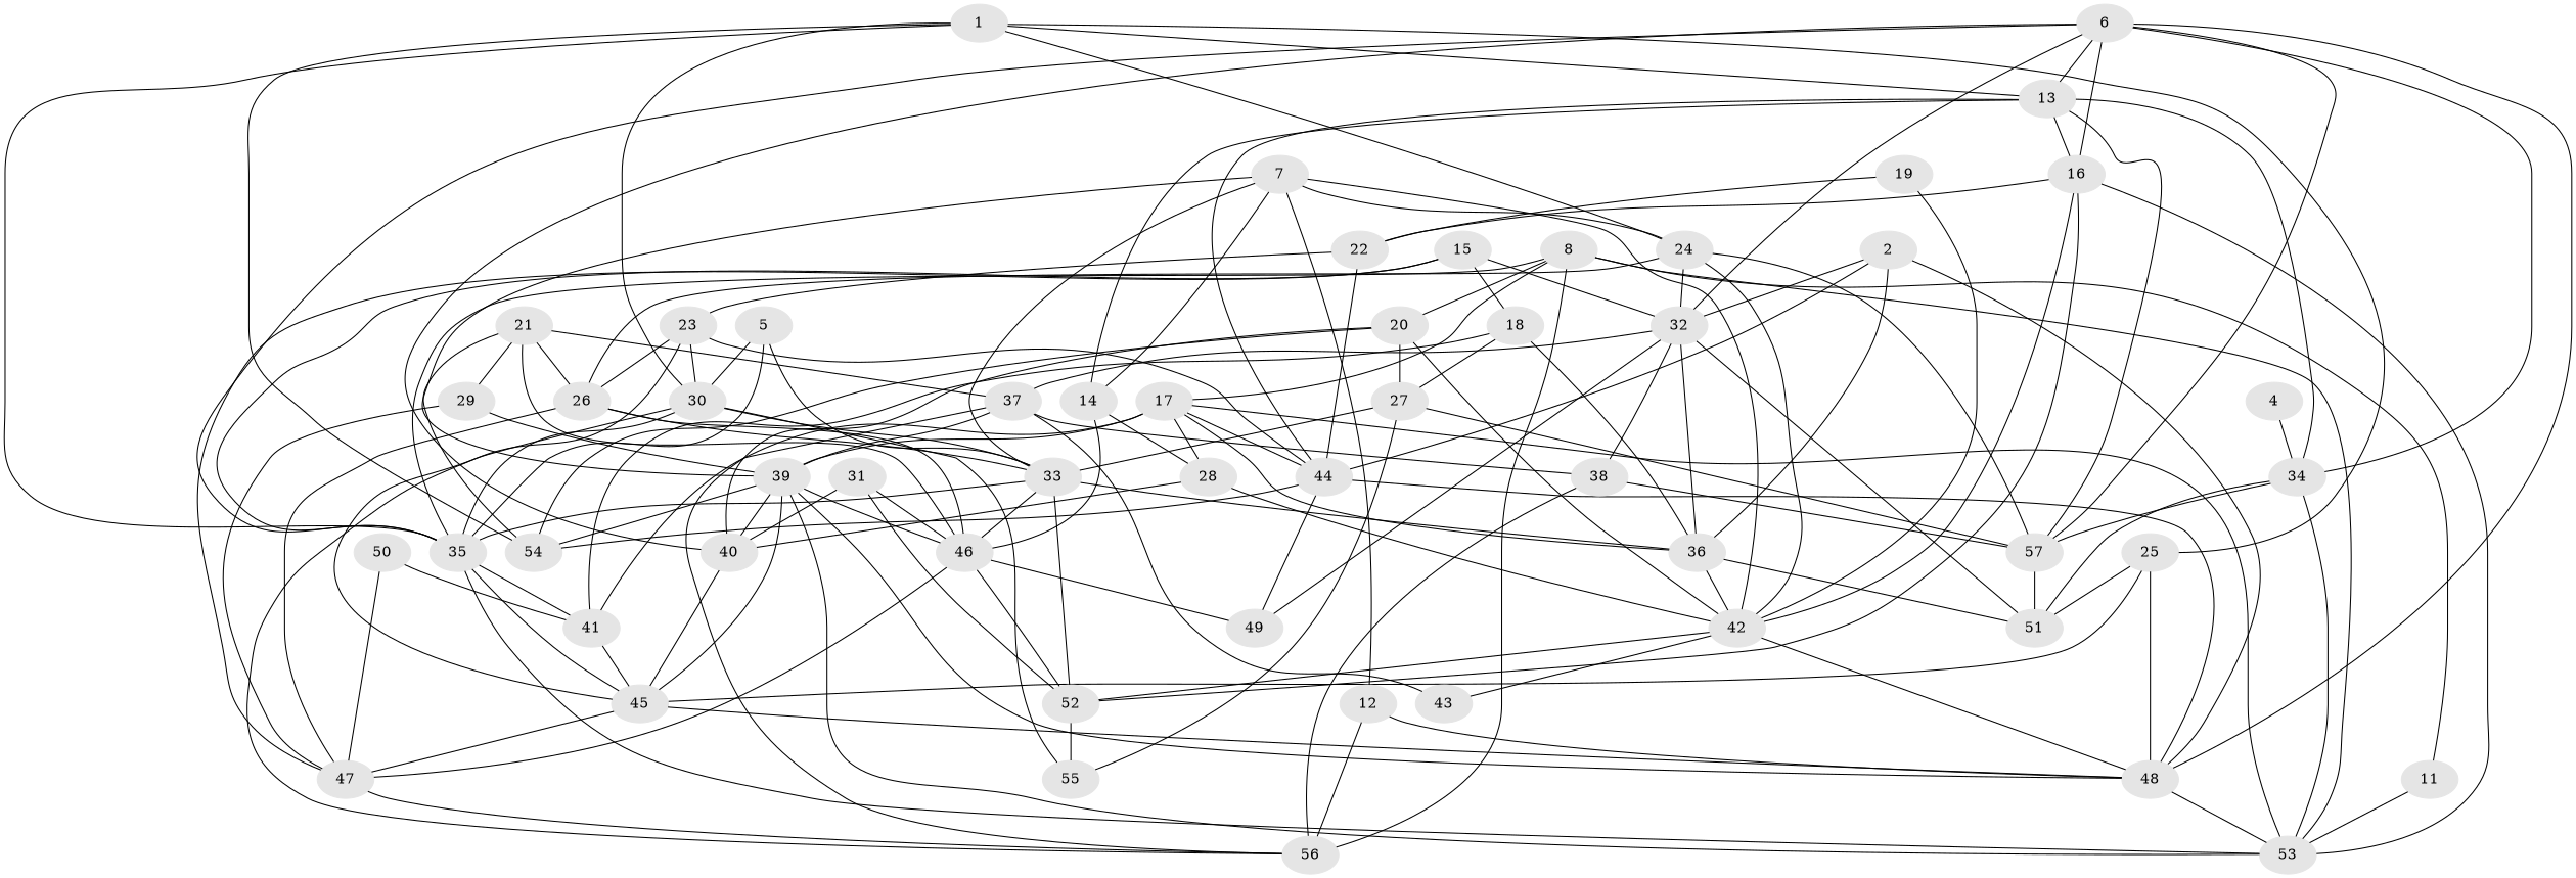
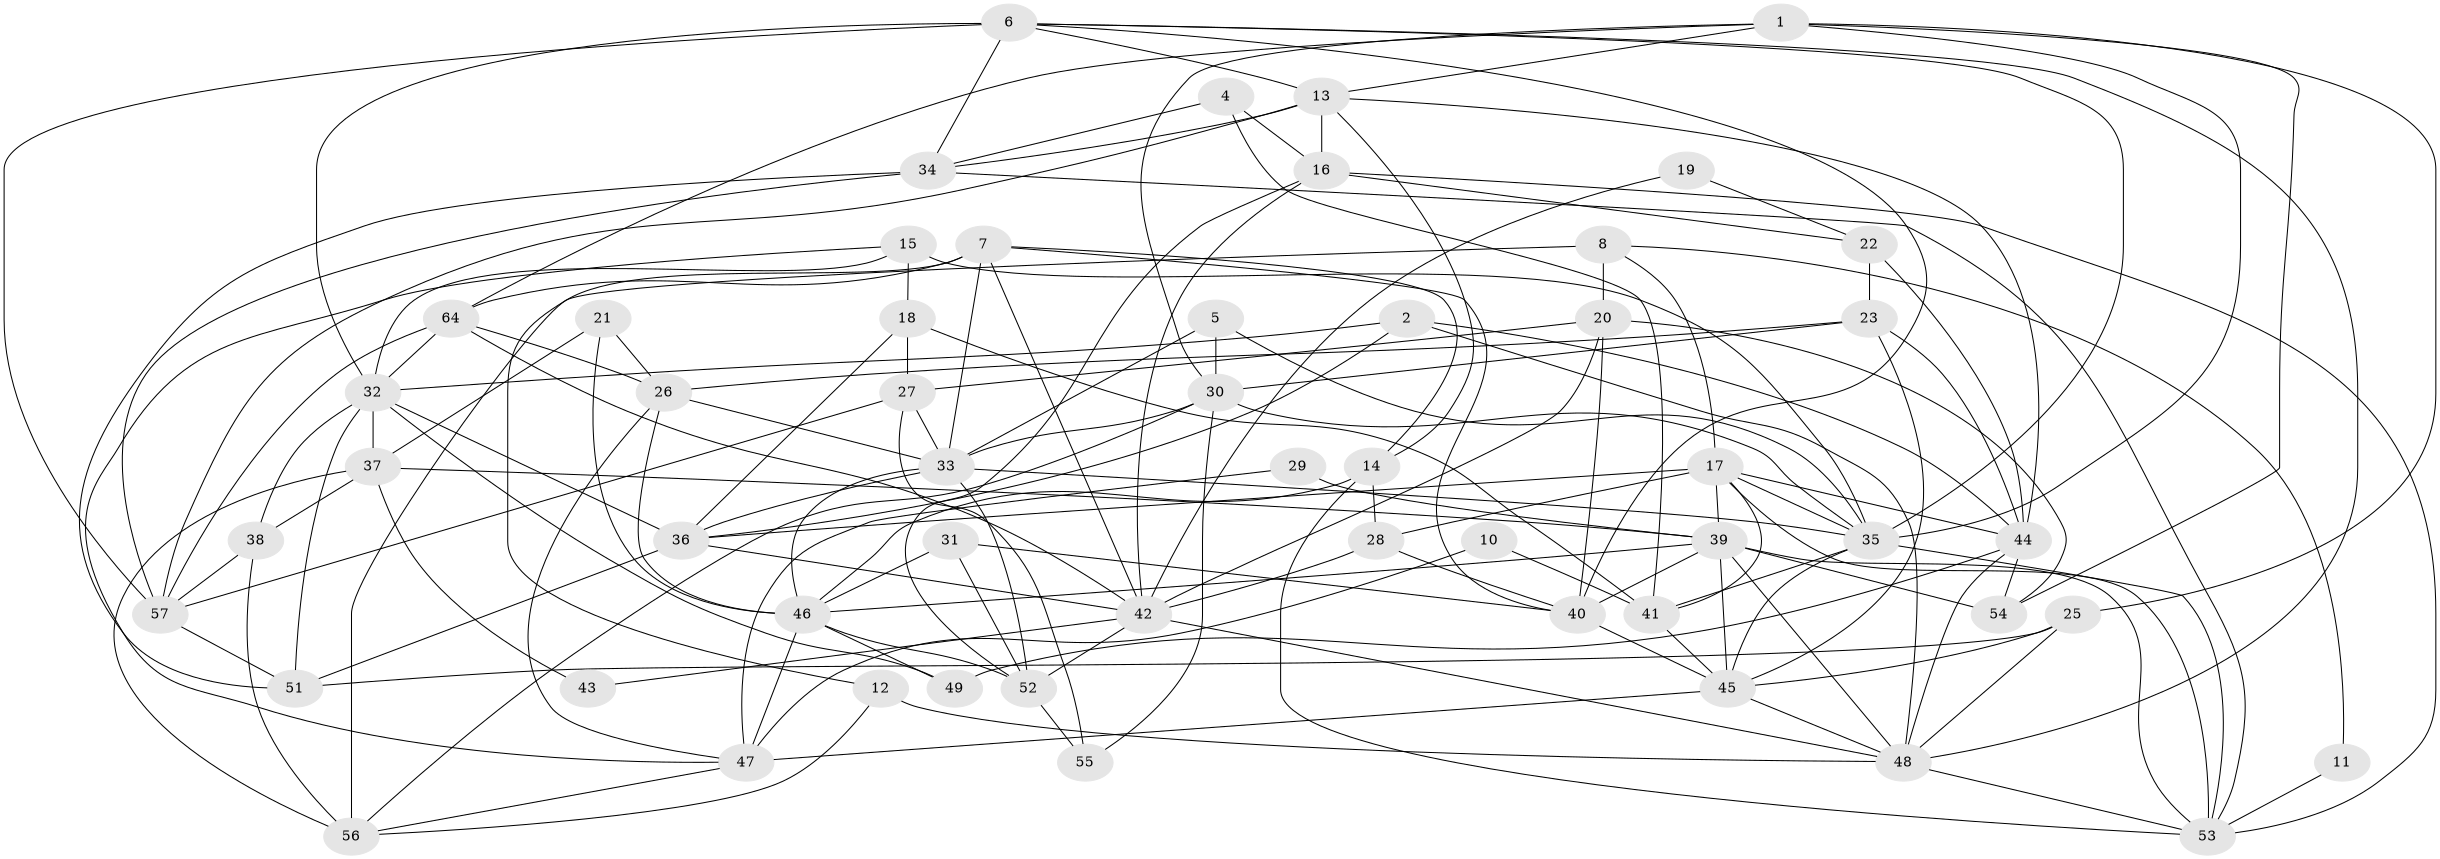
  graph {
    node [color=gray90 style=filled]
    edge [weight=1.0]
    1
    13
-   24
+   24 [label=64]
    25
    30
    35
    54
    44
    16
    34
    n11 [label=57]
    14
    32
    42
    26
    48
    45
    51
    33
    56
    55
    53
    41
    2
    36
    37
    38
    49
    52
    43
    4
    22
    5
    46
    6
    40
    7
    12
    39
    28
    8
    11
    17
    20
    27
    47
-   10 [label=50]
+   10
    15
    18
    23
    19
    21
    29
    31
    1 -- 13
    1 -- 24
    1 -- 25
    1 -- 30
    1 -- 35
    1 -- 54
    13 -- 44
    13 -- 16
    13 -- 34
    13 -- n11
    13 -- 14
    24 -- n11
    24 -- 32 [weight=2.0]
    24 -- 42
    24 -- 26 [weight=2.0]
    25 -- 48
    25 -- 45
    25 -- 51
    30 -- 35
    30 -- 33
    30 -- 56
    30 -- 55
    35 -- 45
    35 -- 53
    35 -- 41
    44 -- 54
    44 -- 48
    44 -- 49 [weight=2.0]
    16 -- 42
    16 -- 53
    16 -- 52
    16 -- 22
    34 -- n11
    34 -- 51
    34 -- 53
    n11 -- 51
    14 -- 46
    14 -- 28 [weight=2.0]
    32 -- 51
    32 -- 36
    32 -- 37
    32 -- 38
    32 -- 49
    42 -- 48
    42 -- 52
    42 -- 43
    26 -- 33
    26 -- 46 [weight=2.0]
    26 -- 47
    48 -- 53
    45 -- 48
    45 -- 47
    33 -- 35
    33 -- 36
    33 -- 52
    33 -- 46
    41 -- 45
    2 -- 44
    2 -- 32
    2 -- 48
    2 -- 36
    36 -- 42
    36 -- 51
    37 -- 56
    37 -- 38
    37 -- 43
    37 -- 39
    38 -- n11
    38 -- 56
    52 -- 55
-   6 -- 16
+   4 -- 16
    4 -- 34
+   4 -- 41
    22 -- 44 [weight=2.0]
    22 -- 23
    5 -- 30
    5 -- 35
    5 -- 33
    46 -- 49
    46 -- 52
    46 -- 47
    6 -- 13
    6 -- 35
    6 -- 34
    6 -- n11 [weight=2.0]
    6 -- 32
    6 -- 48
    6 -- 40
    40 -- 45
    7 -- 24
    7 -- 14
    7 -- 42
    7 -- 33
    7 -- 12
-   7 -- 39
+   7 -- 40
    12 -- 48
    12 -- 56
    39 -- 54
    39 -- 48
    39 -- 45
    39 -- 53
    39 -- 46
    39 -- 40
    28 -- 42
    28 -- 40
-   8 -- 35
+   17 -- 35
    8 -- 56 [weight=2.0]
-   8 -- 53
+   14 -- 53
    8 -- 11
    8 -- 17
    8 -- 20
    11 -- 53
    17 -- 44
    17 -- 53
    17 -- 41
    17 -- 36
    17 -- 39
    17 -- 28
    20 -- 54
    20 -- 42
    20 -- 40
    20 -- 27
    27 -- n11
    27 -- 33
    27 -- 55
    47 -- 56
    10 -- 41
    10 -- 47
    15 -- 35
    15 -- 32
    15 -- 47
    15 -- 18
    18 -- 41
    18 -- 36
    18 -- 27
    23 -- 30
    23 -- 44
    23 -- 26
    23 -- 45
    19 -- 42
    19 -- 22
-   21 -- 54
    21 -- 26
    21 -- 37
    21 -- 46
-   21 -- 29
    29 -- 39
    29 -- 47
    31 -- 52
    31 -- 46
    31 -- 40
  }
